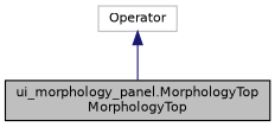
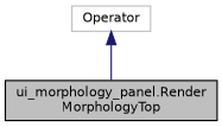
  digraph {
    node [fontname=Helvetica fontsize=10 shape=record style=filled]
-   n1 [color=black fillcolor=grey75 fontcolor=black height=0.2 label="ui_morphology_panel.MorphologyTop\lMorphologyTop" width=0.4]
+   n1 [color=black fillcolor=grey75 fontcolor=black height=0.2 label="ui_morphology_panel.Render\lMorphologyTop" width=0.4]
    n2 [color=grey75 fillcolor=white height=0.2 label=Operator width=0.4]
    n2 -> n1 [color=midnightblue dir=back fontname=Helvetica fontsize=10 labelfontname=Helvetica labelfontsize=10 style=solid]
  }
